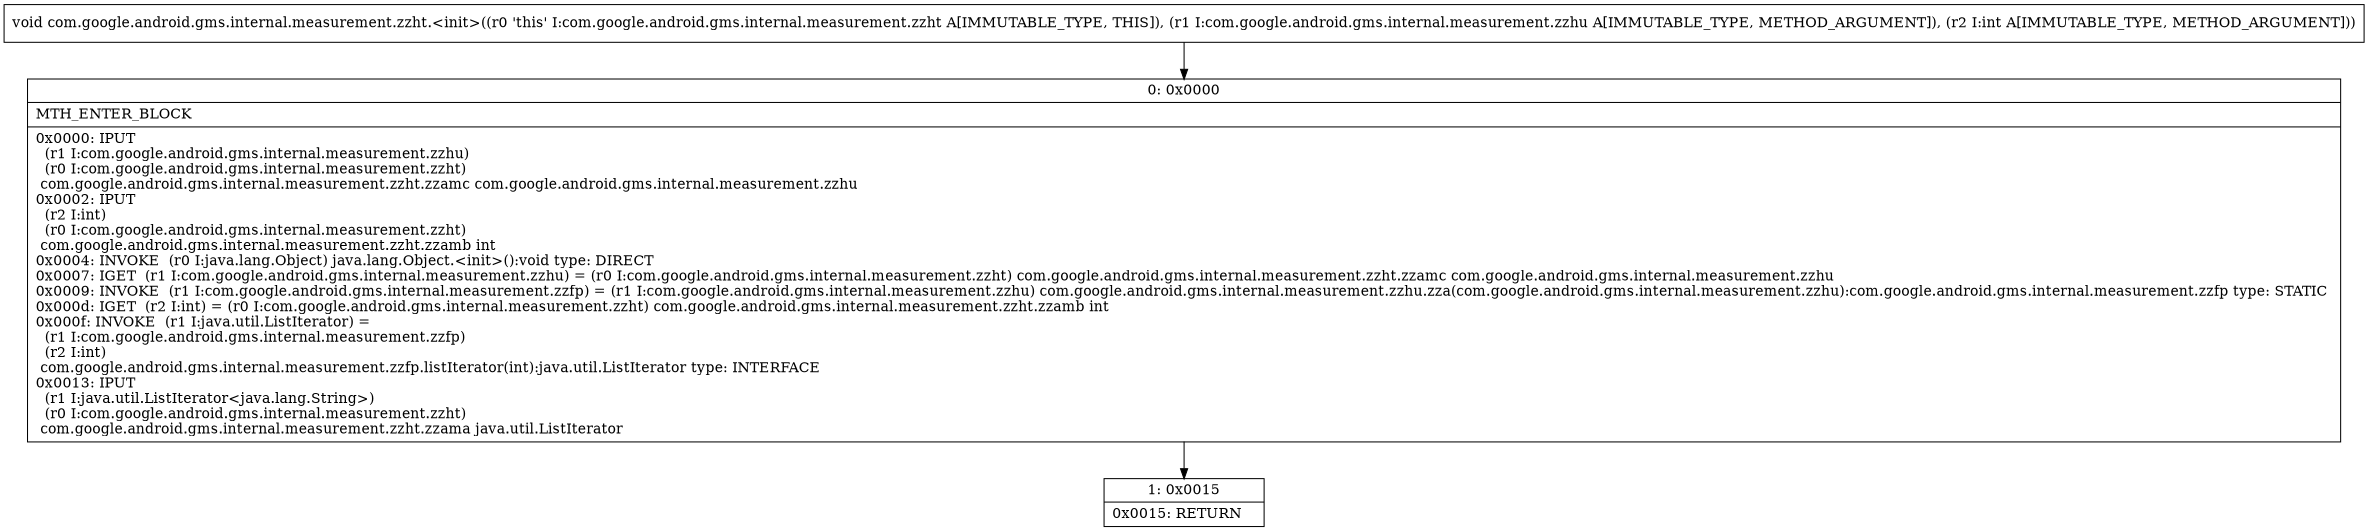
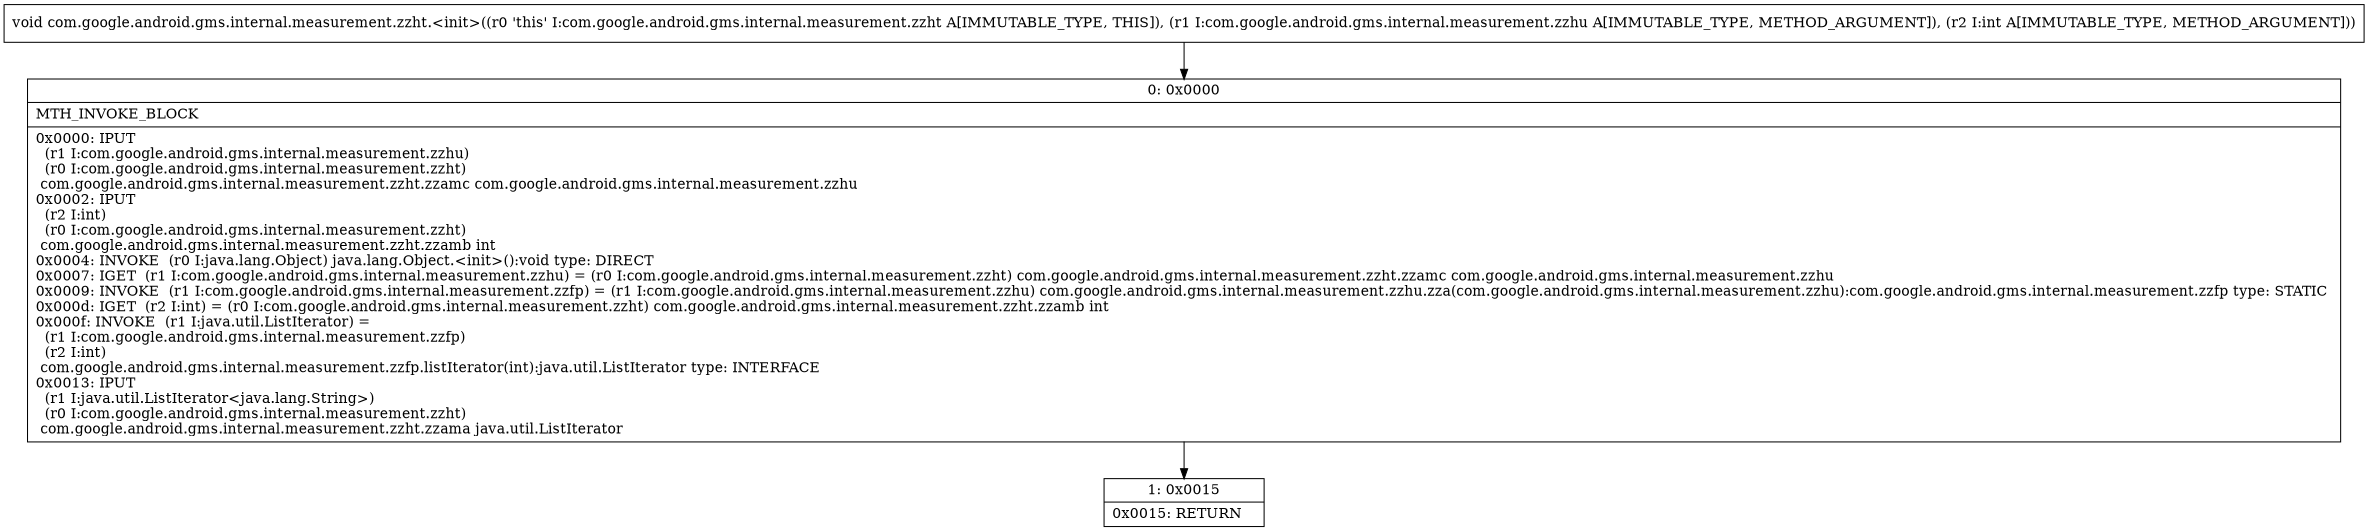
  digraph {
    node [shape=record]
-   n1 [label="{0\:\ 0x0000|MTH_ENTER_BLOCK\l|0x0000: IPUT  \l  (r1 I:com.google.android.gms.internal.measurement.zzhu)\l  (r0 I:com.google.android.gms.internal.measurement.zzht)\l com.google.android.gms.internal.measurement.zzht.zzamc com.google.android.gms.internal.measurement.zzhu \l0x0002: IPUT  \l  (r2 I:int)\l  (r0 I:com.google.android.gms.internal.measurement.zzht)\l com.google.android.gms.internal.measurement.zzht.zzamb int \l0x0004: INVOKE  (r0 I:java.lang.Object) java.lang.Object.\<init\>():void type: DIRECT \l0x0007: IGET  (r1 I:com.google.android.gms.internal.measurement.zzhu) = (r0 I:com.google.android.gms.internal.measurement.zzht) com.google.android.gms.internal.measurement.zzht.zzamc com.google.android.gms.internal.measurement.zzhu \l0x0009: INVOKE  (r1 I:com.google.android.gms.internal.measurement.zzfp) = (r1 I:com.google.android.gms.internal.measurement.zzhu) com.google.android.gms.internal.measurement.zzhu.zza(com.google.android.gms.internal.measurement.zzhu):com.google.android.gms.internal.measurement.zzfp type: STATIC \l0x000d: IGET  (r2 I:int) = (r0 I:com.google.android.gms.internal.measurement.zzht) com.google.android.gms.internal.measurement.zzht.zzamb int \l0x000f: INVOKE  (r1 I:java.util.ListIterator) = \l  (r1 I:com.google.android.gms.internal.measurement.zzfp)\l  (r2 I:int)\l com.google.android.gms.internal.measurement.zzfp.listIterator(int):java.util.ListIterator type: INTERFACE \l0x0013: IPUT  \l  (r1 I:java.util.ListIterator\<java.lang.String\>)\l  (r0 I:com.google.android.gms.internal.measurement.zzht)\l com.google.android.gms.internal.measurement.zzht.zzama java.util.ListIterator \l}"]
+   n1 [label="{0\:\ 0x0000|MTH_INVOKE_BLOCK\l|0x0000: IPUT  \l  (r1 I:com.google.android.gms.internal.measurement.zzhu)\l  (r0 I:com.google.android.gms.internal.measurement.zzht)\l com.google.android.gms.internal.measurement.zzht.zzamc com.google.android.gms.internal.measurement.zzhu \l0x0002: IPUT  \l  (r2 I:int)\l  (r0 I:com.google.android.gms.internal.measurement.zzht)\l com.google.android.gms.internal.measurement.zzht.zzamb int \l0x0004: INVOKE  (r0 I:java.lang.Object) java.lang.Object.\<init\>():void type: DIRECT \l0x0007: IGET  (r1 I:com.google.android.gms.internal.measurement.zzhu) = (r0 I:com.google.android.gms.internal.measurement.zzht) com.google.android.gms.internal.measurement.zzht.zzamc com.google.android.gms.internal.measurement.zzhu \l0x0009: INVOKE  (r1 I:com.google.android.gms.internal.measurement.zzfp) = (r1 I:com.google.android.gms.internal.measurement.zzhu) com.google.android.gms.internal.measurement.zzhu.zza(com.google.android.gms.internal.measurement.zzhu):com.google.android.gms.internal.measurement.zzfp type: STATIC \l0x000d: IGET  (r2 I:int) = (r0 I:com.google.android.gms.internal.measurement.zzht) com.google.android.gms.internal.measurement.zzht.zzamb int \l0x000f: INVOKE  (r1 I:java.util.ListIterator) = \l  (r1 I:com.google.android.gms.internal.measurement.zzfp)\l  (r2 I:int)\l com.google.android.gms.internal.measurement.zzfp.listIterator(int):java.util.ListIterator type: INTERFACE \l0x0013: IPUT  \l  (r1 I:java.util.ListIterator\<java.lang.String\>)\l  (r0 I:com.google.android.gms.internal.measurement.zzht)\l com.google.android.gms.internal.measurement.zzht.zzama java.util.ListIterator \l}"]
    n2 [label="{1\:\ 0x0015|0x0015: RETURN   \l}"]
    n3 [label="{void com.google.android.gms.internal.measurement.zzht.\<init\>((r0 'this' I:com.google.android.gms.internal.measurement.zzht A[IMMUTABLE_TYPE, THIS]), (r1 I:com.google.android.gms.internal.measurement.zzhu A[IMMUTABLE_TYPE, METHOD_ARGUMENT]), (r2 I:int A[IMMUTABLE_TYPE, METHOD_ARGUMENT])) }"]
    n1 -> n2
    n3 -> n1
  }
